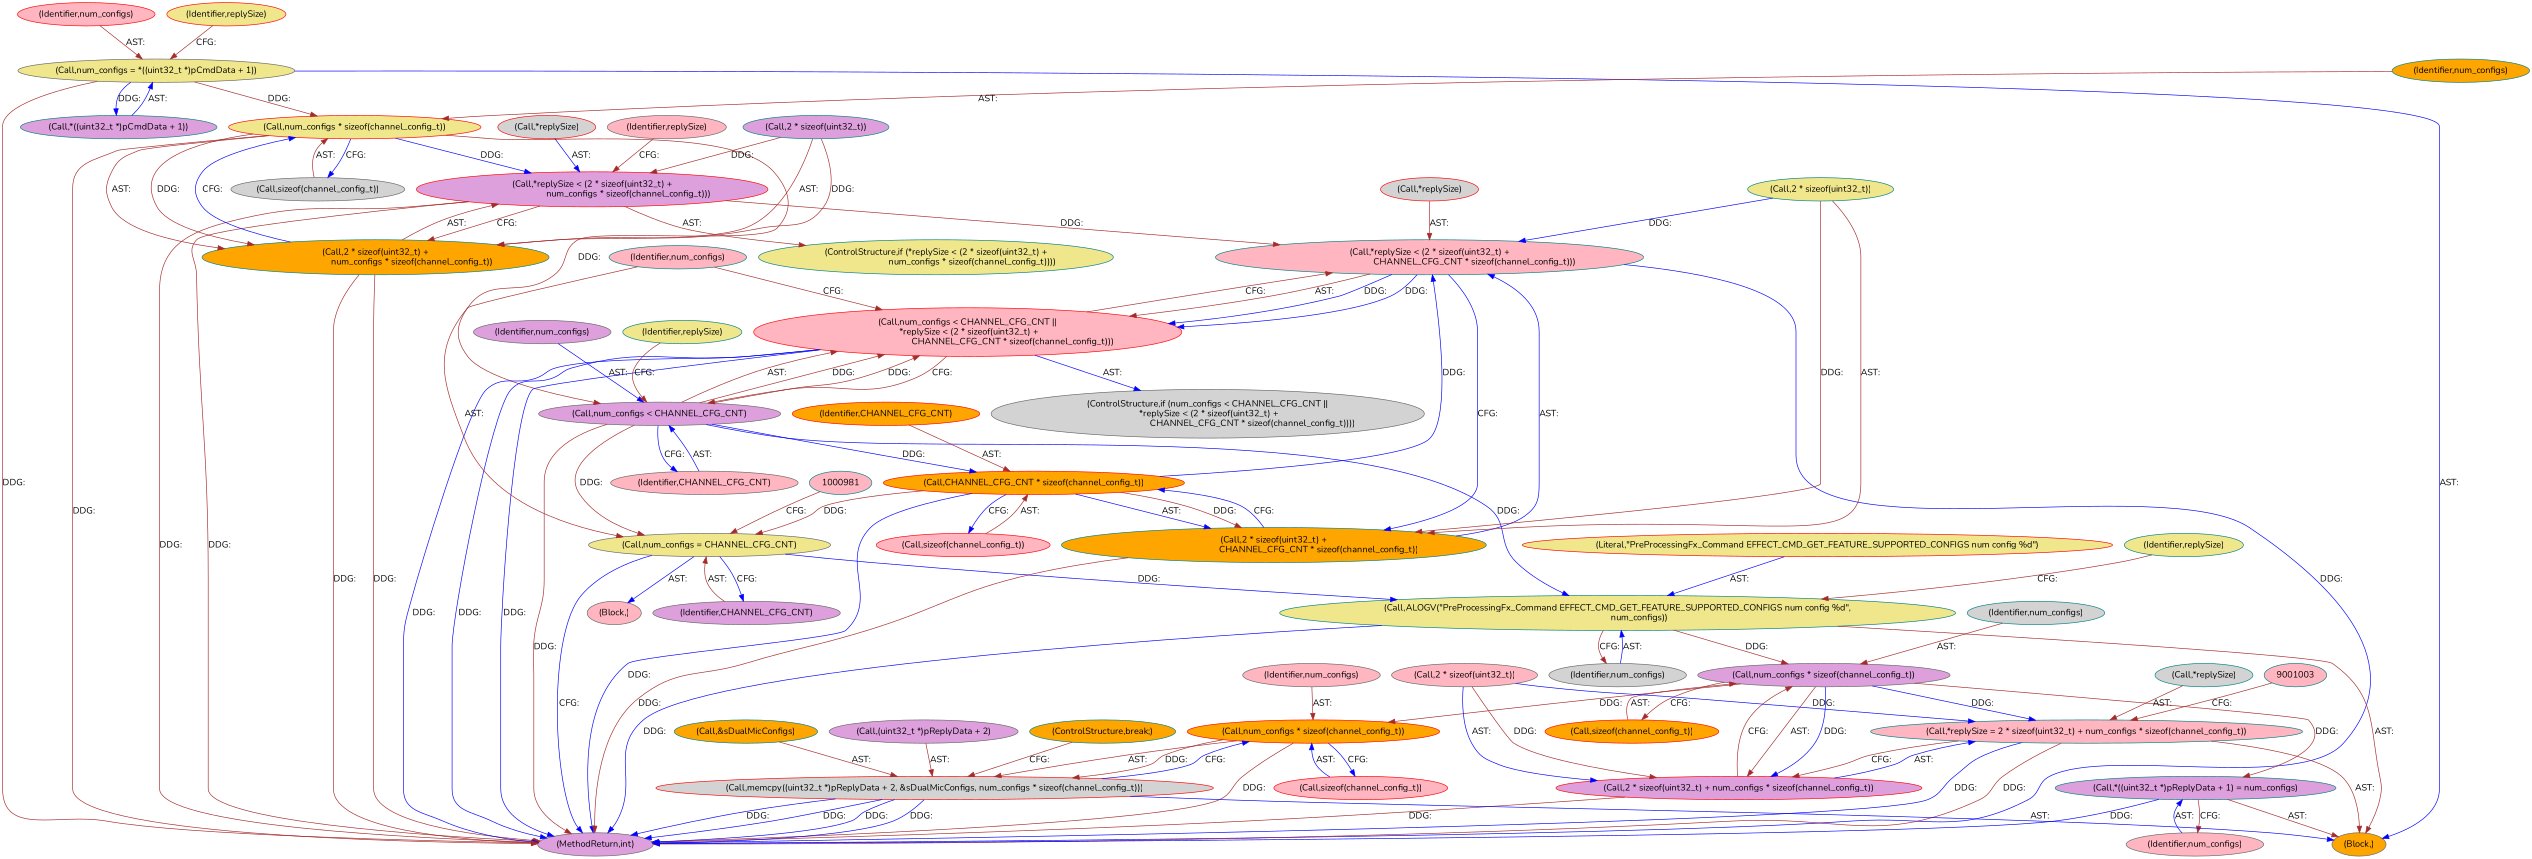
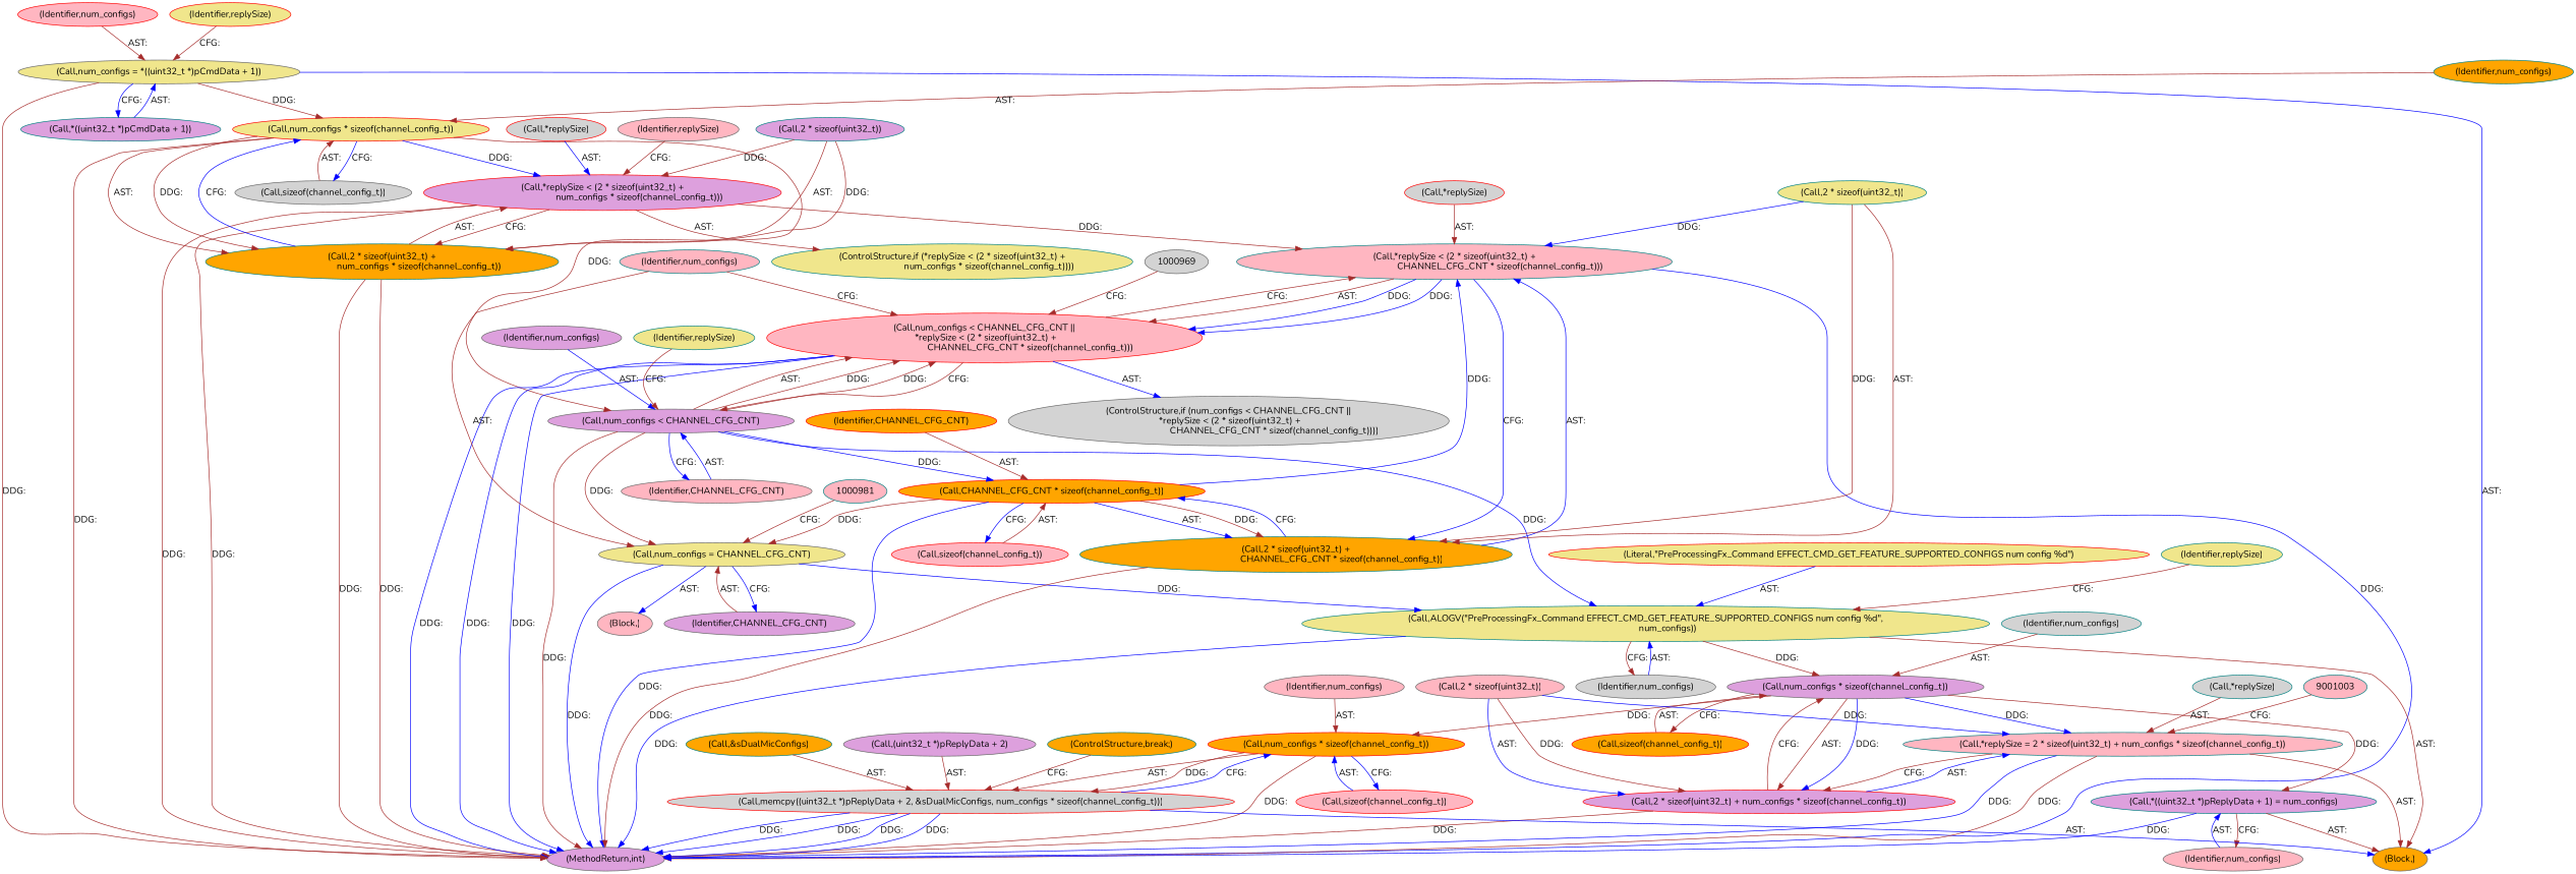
  digraph {
    fontname=Nunito
    node [color=teal fillcolor=lightpink fontname=Nunito style=filled]
    edge [color=brown fontname=Nunito]
    n1 [color=red fillcolor=khaki label="(Call,num_configs * sizeof(channel_config_t))"]
    n2 [color=red fillcolor=plum label="(Call,*replySize < (2 * sizeof(uint32_t) +\n                              num_configs * sizeof(channel_config_t)))"]
    n3 [fillcolor=orange label="(Call,2 * sizeof(uint32_t) +\n                              num_configs * sizeof(channel_config_t))"]
    n4 [color=gray40 fillcolor=plum label="(Call,num_configs < CHANNEL_CFG_CNT)"]
    n5 [color=gray40 fillcolor=lightgrey label="(Call,sizeof(channel_config_t))"]
    n6 [color=gray40 fillcolor=plum label="(MethodReturn,int)"]
    n7 [label="(Call,*replySize < (2 * sizeof(uint32_t) +\n                                     CHANNEL_CFG_CNT * sizeof(channel_config_t)))"]
    n8 [fillcolor=khaki label="(ControlStructure,if (*replySize < (2 * sizeof(uint32_t) +\n                              num_configs * sizeof(channel_config_t))))"]
    n9 [color=red label="(Call,num_configs < CHANNEL_CFG_CNT ||\n *replySize < (2 * sizeof(uint32_t) +\n                                     CHANNEL_CFG_CNT * sizeof(channel_config_t)))"]
    n10 [color=red fillcolor=orange label="(Call,CHANNEL_CFG_CNT * sizeof(channel_config_t))"]
    n11 [color=gray40 fillcolor=khaki label="(Call,num_configs = CHANNEL_CFG_CNT)"]
    n12 [fillcolor=khaki label="(Call,ALOGV(\"PreProcessingFx_Command EFFECT_CMD_GET_FEATURE_SUPPORTED_CONFIGS num config %d\",\n                  num_configs))"]
    n13 [color=gray40 label="(Identifier,CHANNEL_CFG_CNT)"]
    n14 [color=gray40 fillcolor=khaki label="(Call,num_configs = *((uint32_t *)pCmdData + 1))"]
    n15 [fillcolor=plum label="(Call,*((uint32_t *)pCmdData + 1))"]
    n16 [color=gray40 fillcolor=orange label="(Block,)"]
    n17 [fillcolor=orange label="(Call,2 * sizeof(uint32_t) +\n                                     CHANNEL_CFG_CNT * sizeof(channel_config_t))"]
    n18 [color=gray40 fillcolor=lightgrey label="(ControlStructure,if (num_configs < CHANNEL_CFG_CNT ||\n *replySize < (2 * sizeof(uint32_t) +\n                                     CHANNEL_CFG_CNT * sizeof(channel_config_t))))"]
    n19 [color=red label="(Call,sizeof(channel_config_t))"]
    n20 [color=gray40 label="(Block,)"]
    n21 [color=gray40 fillcolor=plum label="(Identifier,CHANNEL_CFG_CNT)"]
    n22 [color=gray40 fillcolor=plum label="(Call,num_configs * sizeof(channel_config_t))"]
    n23 [color=gray40 fillcolor=lightgrey label="(Identifier,num_configs)"]
    n24 [label="(Call,*replySize = 2 * sizeof(uint32_t) + num_configs * sizeof(channel_config_t))"]
    n25 [color=red fillcolor=plum label="(Call,2 * sizeof(uint32_t) + num_configs * sizeof(channel_config_t))"]
    n26 [fillcolor=plum label="(Call,*((uint32_t *)pReplyData + 1) = num_configs)"]
    n27 [color=red fillcolor=orange label="(Call,num_configs * sizeof(channel_config_t))"]
    n28 [color=red fillcolor=orange label="(Call,sizeof(channel_config_t))"]
    n29 [color=gray40 label="(Identifier,num_configs)"]
    n30 [color=red fillcolor=lightgrey label="(Call,memcpy((uint32_t *)pReplyData + 2, &sDualMicConfigs, num_configs * sizeof(channel_config_t)))"]
    n31 [color=red label="(Call,sizeof(channel_config_t))"]
    n32 [color=red fillcolor=lightgrey label="(Call,*replySize)"]
    n33 [color=red label="(Identifier,num_configs)"]
    n34 [color=gray40 label="(Call,2 * sizeof(uint32_t))"]
    n35 [label="(Identifier,num_configs)"]
    n36 [color=red fillcolor=lightgrey label="(Call,*replySize)"]
    n37 [fillcolor=khaki label="(Call,2 * sizeof(uint32_t))"]
    n38 [fillcolor=plum label="(Call,2 * sizeof(uint32_t))"]
    n39 [color=gray40 label="(Identifier,replySize)"]
    n40 [fillcolor=orange label="(Call,&sDualMicConfigs)"]
    n41 [color=gray40 fillcolor=plum label="(Call,(uint32_t *)pReplyData + 2)"]
    n42 [fillcolor=orange label="(ControlStructure,break;)"]
    n43 [color=red fillcolor=khaki label="(Identifier,replySize)"]
    n44 [fillcolor=lightgrey label="(Call,*replySize)"]
    n45 [color=red fillcolor=orange label="(Identifier,CHANNEL_CFG_CNT)"]
    n46 [color=gray40 fillcolor=plum label="(Identifier,num_configs)"]
    n47 [fillcolor=orange label="(Identifier,num_configs)"]
    n48 [color=red fillcolor=khaki label="(Literal,\"PreProcessingFx_Command EFFECT_CMD_GET_FEATURE_SUPPORTED_CONFIGS num config %d\")"]
    n49 [color=gray40 label="(Identifier,num_configs)"]
    n50 [fillcolor=lightgrey label="(Identifier,num_configs)"]
    n51 [fillcolor=khaki label="(Identifier,replySize)"]
    n52 [fillcolor=khaki label="(Identifier,replySize)"]
+   1000969 [color=gray40 fillcolor=lightgrey]
    1000981
    n55 [label=9001003]
    n1 -> n2 [color=blue label="DDG: "]
    n1 -> n3 [label="AST: "]
    n1 -> n3 [label="DDG: "]
    n1 -> n4 [label="DDG: "]
    n1 -> n5 [color=blue label="CFG: "]
    n1 -> n6 [label="DDG: "]
    n2 -> n3 [label="CFG: "]
    n2 -> n6 [label="DDG: "]
    n2 -> n6 [label="DDG: "]
    n2 -> n7 [label="DDG: "]
    n2 -> n8 [label="AST: "]
    n3 -> n1 [color=blue label="CFG: "]
    n3 -> n2 [label="AST: "]
    n3 -> n6 [label="DDG: "]
    n3 -> n6 [label="DDG: "]
    n4 -> n6 [label="DDG: "]
    n4 -> n9 [label="AST: "]
    n4 -> n9 [label="DDG: "]
    n4 -> n9 [label="DDG: "]
    n4 -> n10 [color=blue label="DDG: "]
    n4 -> n11 [label="DDG: "]
    n4 -> n12 [color=blue label="DDG: "]
    n4 -> n13 [color=blue label="CFG: "]
    n5 -> n1 [label="AST: "]
    n7 -> n6 [color=blue label="DDG: "]
    n7 -> n9 [label="AST: "]
    n7 -> n9 [color=blue label="DDG: "]
    n7 -> n9 [color=blue label="DDG: "]
    n7 -> n17 [color=blue label="CFG: "]
    n9 -> n4 [label="CFG: "]
    n9 -> n6 [color=blue label="DDG: "]
    n9 -> n6 [color=blue label="DDG: "]
    n9 -> n6 [color=blue label="DDG: "]
    n9 -> n7 [label="CFG: "]
    n9 -> n18 [color=blue label="AST: "]
    n10 -> n6 [color=blue label="DDG: "]
    n10 -> n7 [color=blue label="DDG: "]
    n10 -> n11 [label="DDG: "]
    n10 -> n17 [color=blue label="AST: "]
    n10 -> n17 [label="DDG: "]
    n10 -> n19 [color=blue label="CFG: "]
-   n11 -> n6 [color=blue label="CFG: "]
+   n11 -> n6 [color=blue label="DDG: "]
    n11 -> n12 [color=blue label="DDG: "]
    n11 -> n20 [color=blue label="AST: "]
    n11 -> n21 [color=blue label="CFG: "]
    n12 -> n6 [color=blue label="DDG: "]
    n12 -> n16 [label="AST: "]
    n12 -> n22 [label="DDG: "]
    n12 -> n23 [label="CFG: "]
    n13 -> n4 [color=blue label="AST: "]
    n14 -> n1 [label="DDG: "]
    n14 -> n6 [label="DDG: "]
-   n14 -> n15 [color=blue label="DDG: "]
+   n14 -> n15 [color=blue label="CFG: "]
    n14 -> n16 [color=blue label="AST: "]
    n15 -> n14 [color=blue label="AST: "]
    n17 -> n6 [label="DDG: "]
    n17 -> n7 [color=blue label="AST: "]
    n17 -> n10 [color=blue label="CFG: "]
    n19 -> n10 [label="AST: "]
    n21 -> n11 [label="AST: "]
    n22 -> n24 [color=blue label="DDG: "]
    n22 -> n25 [label="AST: "]
    n22 -> n25 [color=blue label="DDG: "]
    n22 -> n26 [label="DDG: "]
    n22 -> n27 [label="DDG: "]
    n22 -> n28 [label="CFG: "]
    n23 -> n12 [color=blue label="AST: "]
    n24 -> n6 [color=blue label="DDG: "]
    n24 -> n6 [label="DDG: "]
    n24 -> n16 [label="AST: "]
    n24 -> n25 [label="CFG: "]
    n25 -> n6 [label="DDG: "]
    n25 -> n22 [label="CFG: "]
    n25 -> n24 [color=blue label="AST: "]
    n26 -> n6 [color=blue label="DDG: "]
    n26 -> n16 [label="AST: "]
    n26 -> n29 [label="CFG: "]
    n27 -> n6 [label="DDG: "]
    n27 -> n30 [label="AST: "]
    n27 -> n30 [label="DDG: "]
    n27 -> n31 [color=blue label="CFG: "]
    n28 -> n22 [label="AST: "]
    n29 -> n26 [color=blue label="AST: "]
    n30 -> n6 [color=blue label="DDG: "]
    n30 -> n6 [color=blue label="DDG: "]
    n30 -> n6 [color=blue label="DDG: "]
    n30 -> n6 [color=blue label="DDG: "]
    n30 -> n16 [color=blue label="AST: "]
    n30 -> n27 [color=blue label="CFG: "]
    n31 -> n27 [color=blue label="AST: "]
    n32 -> n2 [color=blue label="AST: "]
    n33 -> n14 [label="AST: "]
    n34 -> n24 [color=blue label="DDG: "]
    n34 -> n25 [color=blue label="AST: "]
    n34 -> n25 [label="DDG: "]
    n35 -> n9 [label="CFG: "]
    n35 -> n11 [label="AST: "]
    n36 -> n7 [label="AST: "]
    n37 -> n7 [color=blue label="DDG: "]
    n37 -> n17 [label="AST: "]
    n37 -> n17 [label="DDG: "]
    n38 -> n2 [label="DDG: "]
    n38 -> n3 [label="AST: "]
    n38 -> n3 [label="DDG: "]
    n39 -> n2 [label="CFG: "]
    n40 -> n30 [label="AST: "]
    n41 -> n30 [label="AST: "]
    n42 -> n30 [label="CFG: "]
    n43 -> n14 [label="CFG: "]
    n44 -> n24 [label="AST: "]
    n45 -> n10 [label="AST: "]
    n46 -> n4 [color=blue label="AST: "]
    n47 -> n1 [label="AST: "]
    n48 -> n12 [color=blue label="AST: "]
    n49 -> n27 [label="AST: "]
    n50 -> n22 [label="AST: "]
    n51 -> n12 [label="CFG: "]
    n52 -> n4 [label="CFG: "]
+   1000969 -> n9 [label="CFG: "]
    1000981 -> n11 [label="CFG: "]
    n55 -> n24 [label="CFG: "]
  }
